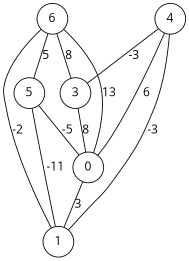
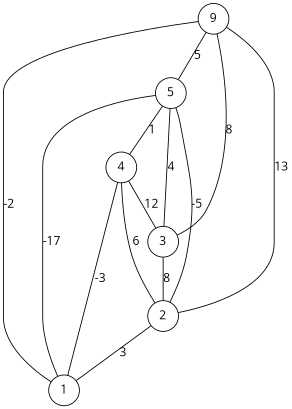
  graph {
    fontname="Open Sans"
    node [fontname="Open Sans" shape=circle]
    edge [fontname="Open Sans"]
-   6
+   6 [label=9]
    1
-   2 [label=0]
+   2
    3
    5
    4
    6 -- 1 [label=-2]
    6 -- 2 [label=13]
    6 -- 3 [label=8]
    6 -- 5 [label=5]
    2 -- 1 [label=3]
    3 -- 2 [label=8]
-   5 -- 1 [label=-11]
+   5 -- 1 [label=-17]
    5 -- 2 [label=-5]
+   5 -- 3 [label=4]
+   5 -- 4 [label=1]
    4 -- 1 [label=-3]
    4 -- 2 [label=6]
-   4 -- 3 [label=-3]
+   4 -- 3 [label=12]
  }
